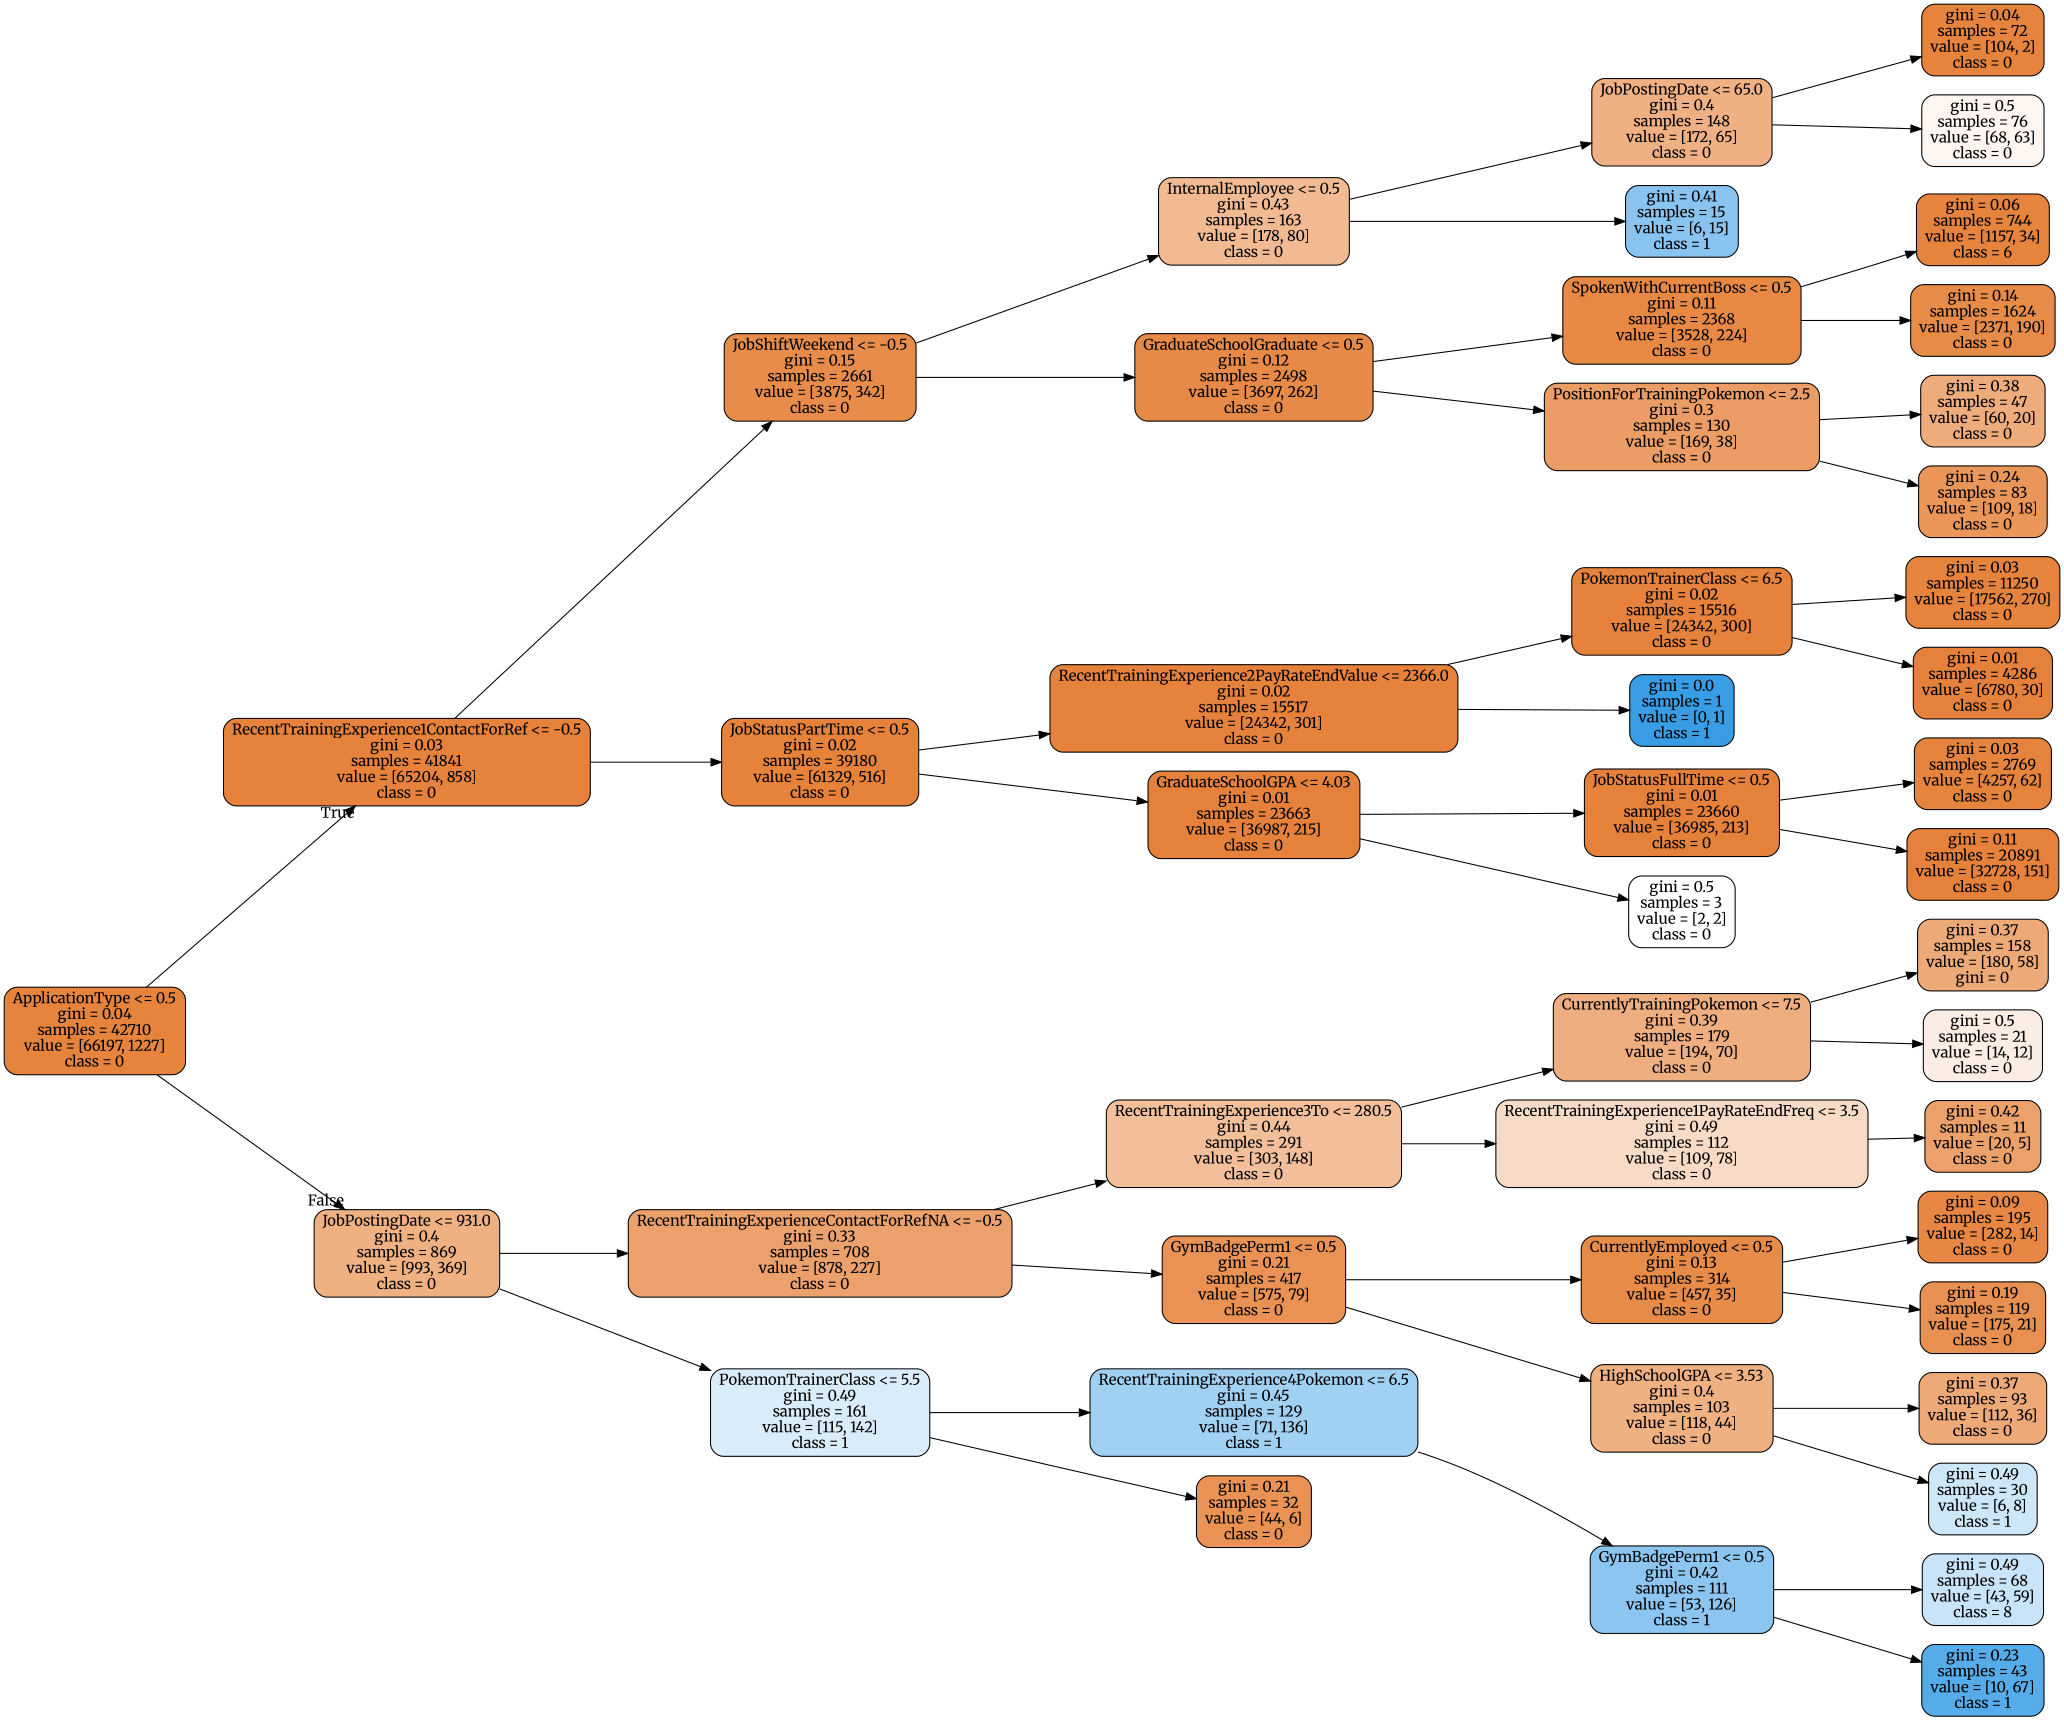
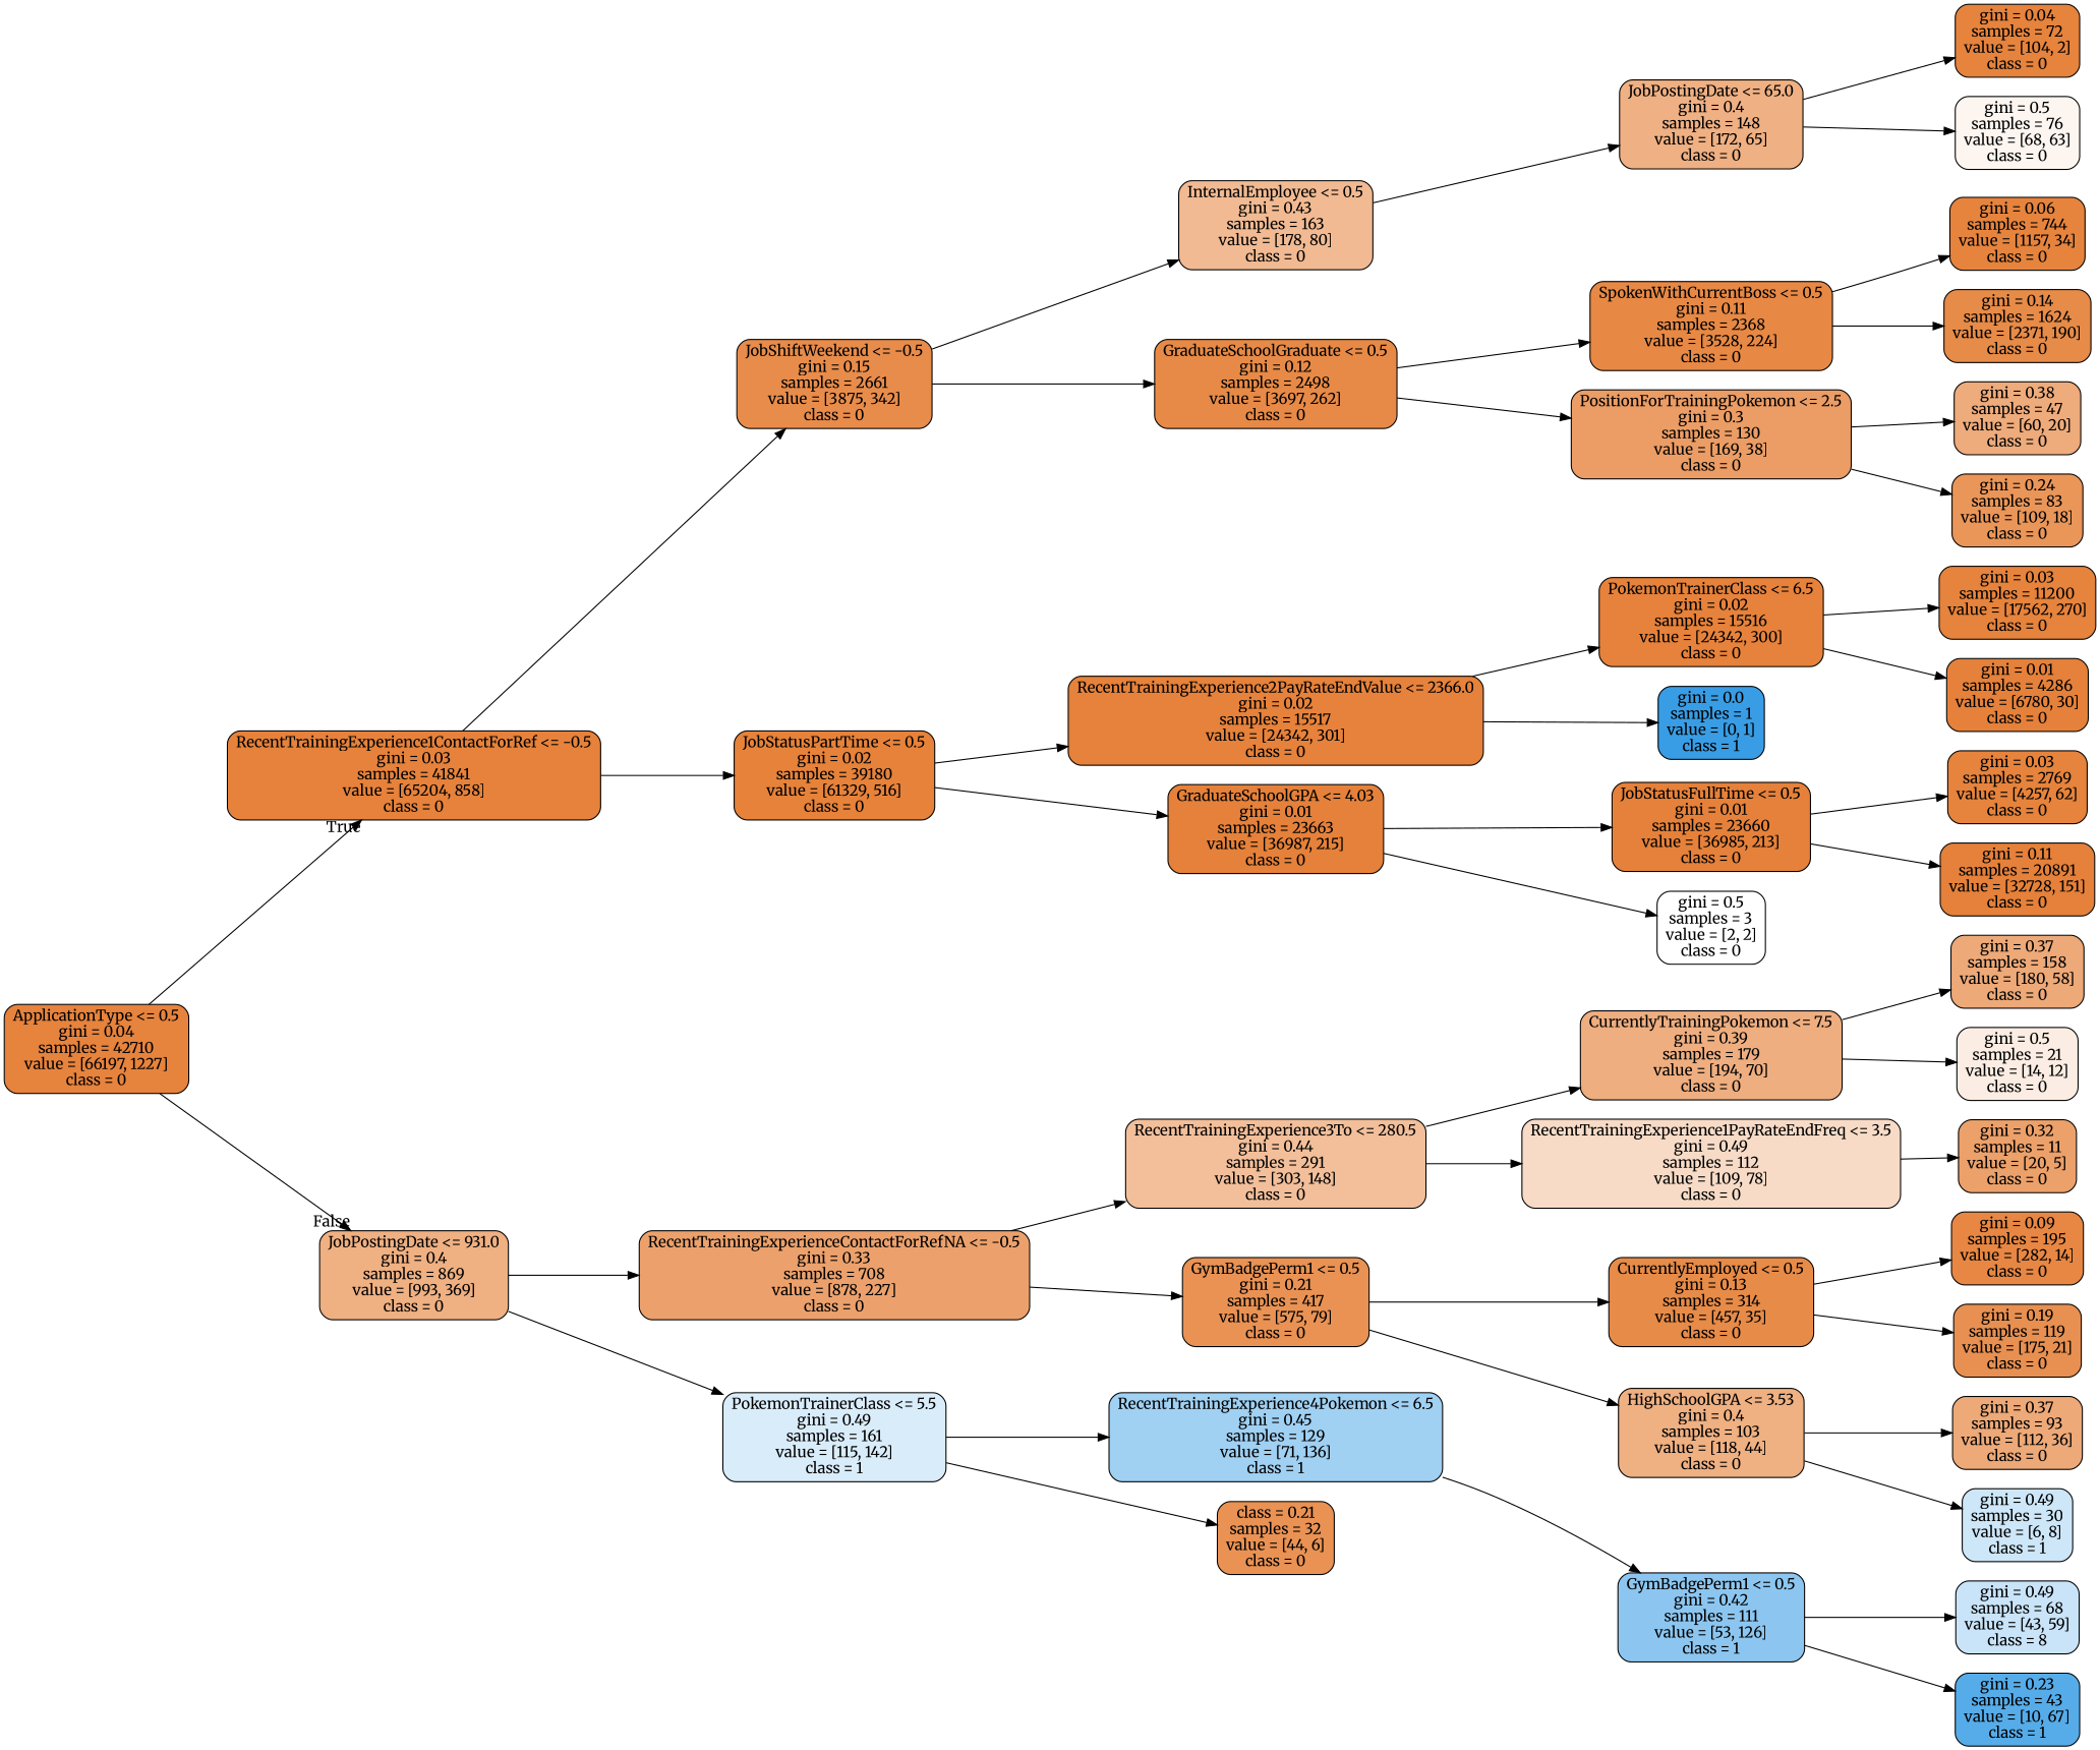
  digraph {
    fontname=Merriweather
    rankdir=LR
    node [color=black fillcolor="#e58139fe" fontname=Merriweather shape=box style="filled, rounded"]
    edge [fontname=Merriweather]
    n1 [fillcolor="#e58139fa" label="ApplicationType <= 0.5\ngini = 0.04\nsamples = 42710\nvalue = [66197, 1227]\nclass = 0"]
    n2 [fillcolor="#e58139fc" label="RecentTrainingExperience1ContactForRef <= -0.5\ngini = 0.03\nsamples = 41841\nvalue = [65204, 858]\nclass = 0"]
    n3 [fillcolor="#e58139a0" label="JobPostingDate <= 931.0\ngini = 0.4\nsamples = 869\nvalue = [993, 369]\nclass = 0"]
    n4 [fillcolor="#e58139e8" label="JobShiftWeekend <= -0.5\ngini = 0.15\nsamples = 2661\nvalue = [3875, 342]\nclass = 0"]
    n5 [fillcolor="#e58139fd" label="JobStatusPartTime <= 0.5\ngini = 0.02\nsamples = 39180\nvalue = [61329, 516]\nclass = 0"]
    n6 [fillcolor="#e58139bd" label="RecentTrainingExperienceContactForRefNA <= -0.5\ngini = 0.33\nsamples = 708\nvalue = [878, 227]\nclass = 0"]
    n7 [fillcolor="#399de530" label="PokemonTrainerClass <= 5.5\ngini = 0.49\nsamples = 161\nvalue = [115, 142]\nclass = 1"]
    n8 [fillcolor="#e581398c" label="InternalEmployee <= 0.5\ngini = 0.43\nsamples = 163\nvalue = [178, 80]\nclass = 0"]
    n9 [fillcolor="#e58139ed" label="GraduateSchoolGraduate <= 0.5\ngini = 0.12\nsamples = 2498\nvalue = [3697, 262]\nclass = 0"]
    n10 [fillcolor="#e58139fc" label="RecentTrainingExperience2PayRateEndValue <= 2366.0\ngini = 0.02\nsamples = 15517\nvalue = [24342, 301]\nclass = 0"]
    n11 [label="GraduateSchoolGPA <= 4.03\ngini = 0.01\nsamples = 23663\nvalue = [36987, 215]\nclass = 0"]
    n12 [fillcolor="#e581399f" label="JobPostingDate <= 65.0\ngini = 0.4\nsamples = 148\nvalue = [172, 65]\nclass = 0"]
-   n13 [fillcolor="#399de599" label="gini = 0.41\nsamples = 15\nvalue = [6, 15]\nclass = 1"]
    n14 [fillcolor="#e58139ef" label="SpokenWithCurrentBoss <= 0.5\ngini = 0.11\nsamples = 2368\nvalue = [3528, 224]\nclass = 0"]
    n15 [fillcolor="#e58139c6" label="PositionForTrainingPokemon <= 2.5\ngini = 0.3\nsamples = 130\nvalue = [169, 38]\nclass = 0"]
    n16 [fillcolor="#e58139fa" label="gini = 0.04\nsamples = 72\nvalue = [104, 2]\nclass = 0"]
    n17 [fillcolor="#e5813913" label="gini = 0.5\nsamples = 76\nvalue = [68, 63]\nclass = 0"]
-   n18 [fillcolor="#e58139f8" label="gini = 0.06\nsamples = 744\nvalue = [1157, 34]\nclass = 6"]
+   n18 [fillcolor="#e58139f8" label="gini = 0.06\nsamples = 744\nvalue = [1157, 34]\nclass = 0"]
    n19 [fillcolor="#e58139eb" label="gini = 0.14\nsamples = 1624\nvalue = [2371, 190]\nclass = 0"]
    n20 [fillcolor="#e58139aa" label="gini = 0.38\nsamples = 47\nvalue = [60, 20]\nclass = 0"]
    n21 [fillcolor="#e58139d5" label="gini = 0.24\nsamples = 83\nvalue = [109, 18]\nclass = 0"]
    n22 [fillcolor="#e58139fc" label="PokemonTrainerClass <= 6.5\ngini = 0.02\nsamples = 15516\nvalue = [24342, 300]\nclass = 0"]
    n23 [fillcolor="#399de5ff" label="gini = 0.0\nsamples = 1\nvalue = [0, 1]\nclass = 1"]
    n24 [label="JobStatusFullTime <= 0.5\ngini = 0.01\nsamples = 23660\nvalue = [36985, 213]\nclass = 0"]
    n25 [fillcolor="#e5813900" label="gini = 0.5\nsamples = 3\nvalue = [2, 2]\nclass = 0"]
-   n26 [fillcolor="#e58139fb" label="gini = 0.03\nsamples = 11250\nvalue = [17562, 270]\nclass = 0"]
+   n26 [fillcolor="#e58139fb" label="gini = 0.03\nsamples = 11200\nvalue = [17562, 270]\nclass = 0"]
    n27 [label="gini = 0.01\nsamples = 4286\nvalue = [6780, 30]\nclass = 0"]
    n28 [fillcolor="#e58139fb" label="gini = 0.03\nsamples = 2769\nvalue = [4257, 62]\nclass = 0"]
    n29 [label="gini = 0.11\nsamples = 20891\nvalue = [32728, 151]\nclass = 0"]
    n30 [fillcolor="#e5813982" label="RecentTrainingExperience3To <= 280.5\ngini = 0.44\nsamples = 291\nvalue = [303, 148]\nclass = 0"]
    n31 [fillcolor="#e58139dc" label="GymBadgePerm1 <= 0.5\ngini = 0.21\nsamples = 417\nvalue = [575, 79]\nclass = 0"]
    n32 [fillcolor="#399de57a" label="RecentTrainingExperience4Pokemon <= 6.5\ngini = 0.45\nsamples = 129\nvalue = [71, 136]\nclass = 1"]
-   n33 [fillcolor="#e58139dc" label="gini = 0.21\nsamples = 32\nvalue = [44, 6]\nclass = 0"]
+   n33 [fillcolor="#e58139dc" label="class = 0.21\nsamples = 32\nvalue = [44, 6]\nclass = 0"]
    n34 [fillcolor="#e58139a3" label="CurrentlyTrainingPokemon <= 7.5\ngini = 0.39\nsamples = 179\nvalue = [194, 70]\nclass = 0"]
    n35 [fillcolor="#e5813949" label="RecentTrainingExperience1PayRateEndFreq <= 3.5\ngini = 0.49\nsamples = 112\nvalue = [109, 78]\nclass = 0"]
    n36 [fillcolor="#e58139eb" label="CurrentlyEmployed <= 0.5\ngini = 0.13\nsamples = 314\nvalue = [457, 35]\nclass = 0"]
    n37 [fillcolor="#e58139a0" label="HighSchoolGPA <= 3.53\ngini = 0.4\nsamples = 103\nvalue = [118, 44]\nclass = 0"]
-   n38 [fillcolor="#e58139ad" label="gini = 0.37\nsamples = 158\nvalue = [180, 58]\ngini = 0"]
+   n38 [fillcolor="#e58139ad" label="gini = 0.37\nsamples = 158\nvalue = [180, 58]\nclass = 0"]
    n39 [fillcolor="#e5813924" label="gini = 0.5\nsamples = 21\nvalue = [14, 12]\nclass = 0"]
-   n40 [fillcolor="#e58139bf" label="gini = 0.42\nsamples = 11\nvalue = [20, 5]\nclass = 0"]
+   n40 [fillcolor="#e58139bf" label="gini = 0.32\nsamples = 11\nvalue = [20, 5]\nclass = 0"]
    n41 [fillcolor="#e58139f2" label="gini = 0.09\nsamples = 195\nvalue = [282, 14]\nclass = 0"]
    n42 [fillcolor="#e58139e0" label="gini = 0.19\nsamples = 119\nvalue = [175, 21]\nclass = 0"]
    n43 [fillcolor="#e58139ad" label="gini = 0.37\nsamples = 93\nvalue = [112, 36]\nclass = 0"]
    n44 [fillcolor="#399de540" label="gini = 0.49\nsamples = 30\nvalue = [6, 8]\nclass = 1"]
    n45 [fillcolor="#399de594" label="GymBadgePerm1 <= 0.5\ngini = 0.42\nsamples = 111\nvalue = [53, 126]\nclass = 1"]
    n46 [fillcolor="#399de545" label="gini = 0.49\nsamples = 68\nvalue = [43, 59]\nclass = 8"]
    n47 [fillcolor="#399de5d9" label="gini = 0.23\nsamples = 43\nvalue = [10, 67]\nclass = 1"]
    n1 -> n2 [headlabel=True labelangle=45 labeldistance=2.5]
    n1 -> n3 [headlabel=False labelangle=-45 labeldistance=2.5]
    n2 -> n4
    n2 -> n5
    n3 -> n6
    n3 -> n7
    n4 -> n8
    n4 -> n9
    n5 -> n10
    n5 -> n11
    n6 -> n30
    n6 -> n31
    n7 -> n32
    n7 -> n33
    n8 -> n12
-   n8 -> n13
    n9 -> n14
    n9 -> n15
    n10 -> n22
    n10 -> n23
    n11 -> n24
    n11 -> n25
    n12 -> n16
    n12 -> n17
    n14 -> n18
    n14 -> n19
    n15 -> n20
    n15 -> n21
    n22 -> n26
    n22 -> n27
    n24 -> n28
    n24 -> n29
    n30 -> n34
    n30 -> n35
    n31 -> n36
    n31 -> n37
    n32 -> n45
    n34 -> n38
    n34 -> n39
    n35 -> n40
    n36 -> n41
    n36 -> n42
    n37 -> n43
    n37 -> n44
    n45 -> n46
    n45 -> n47
  }
